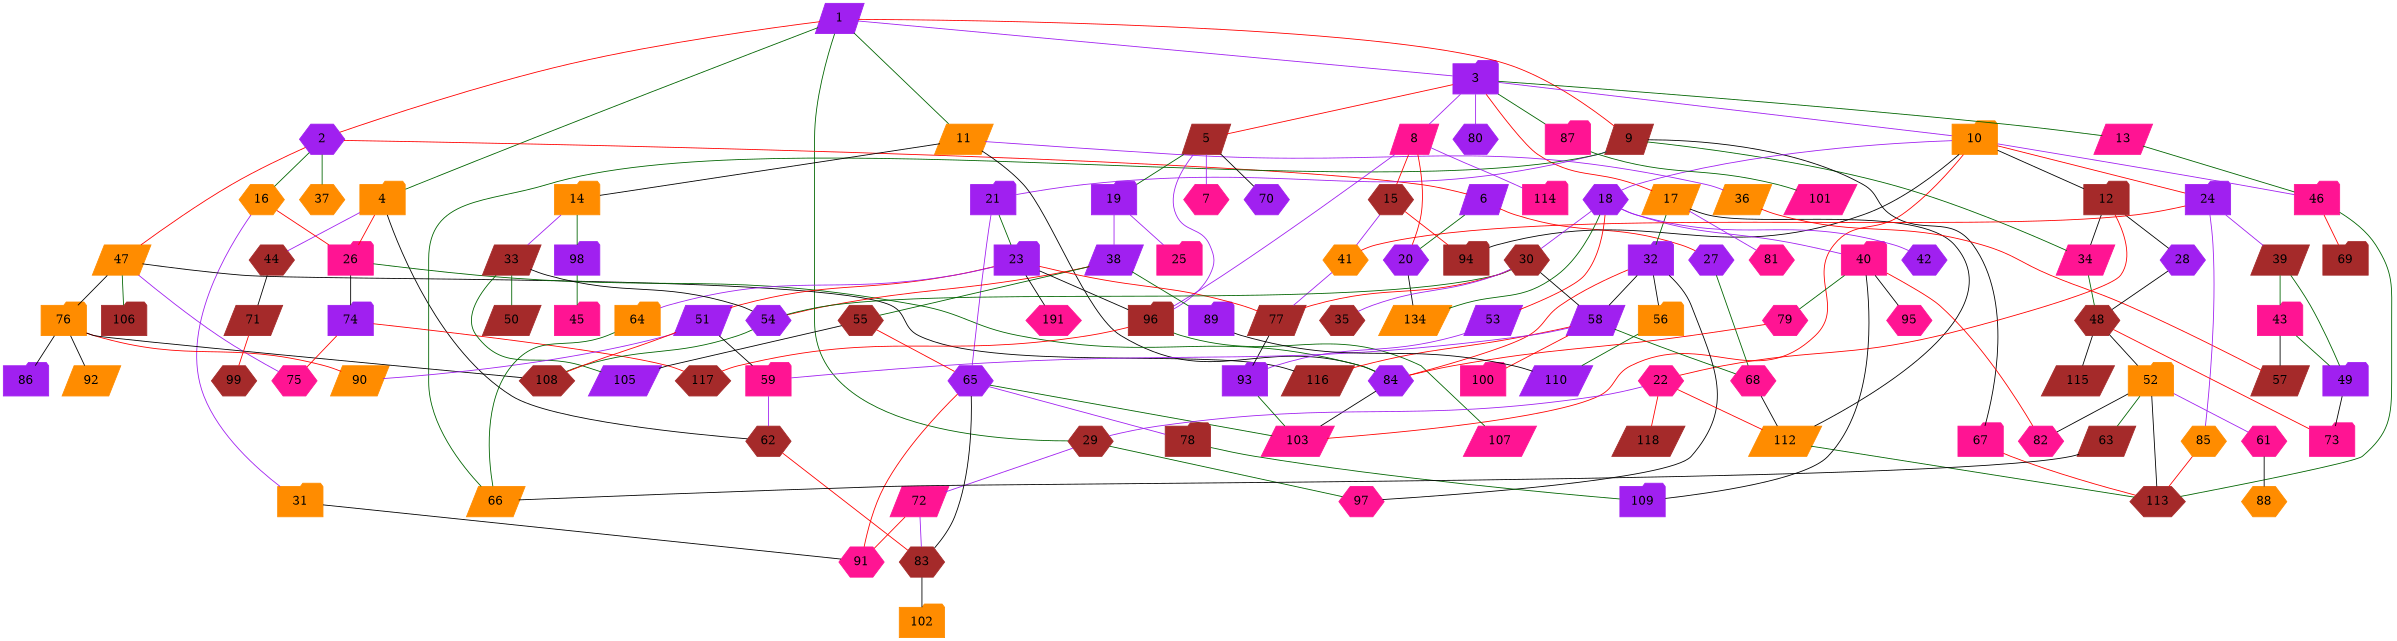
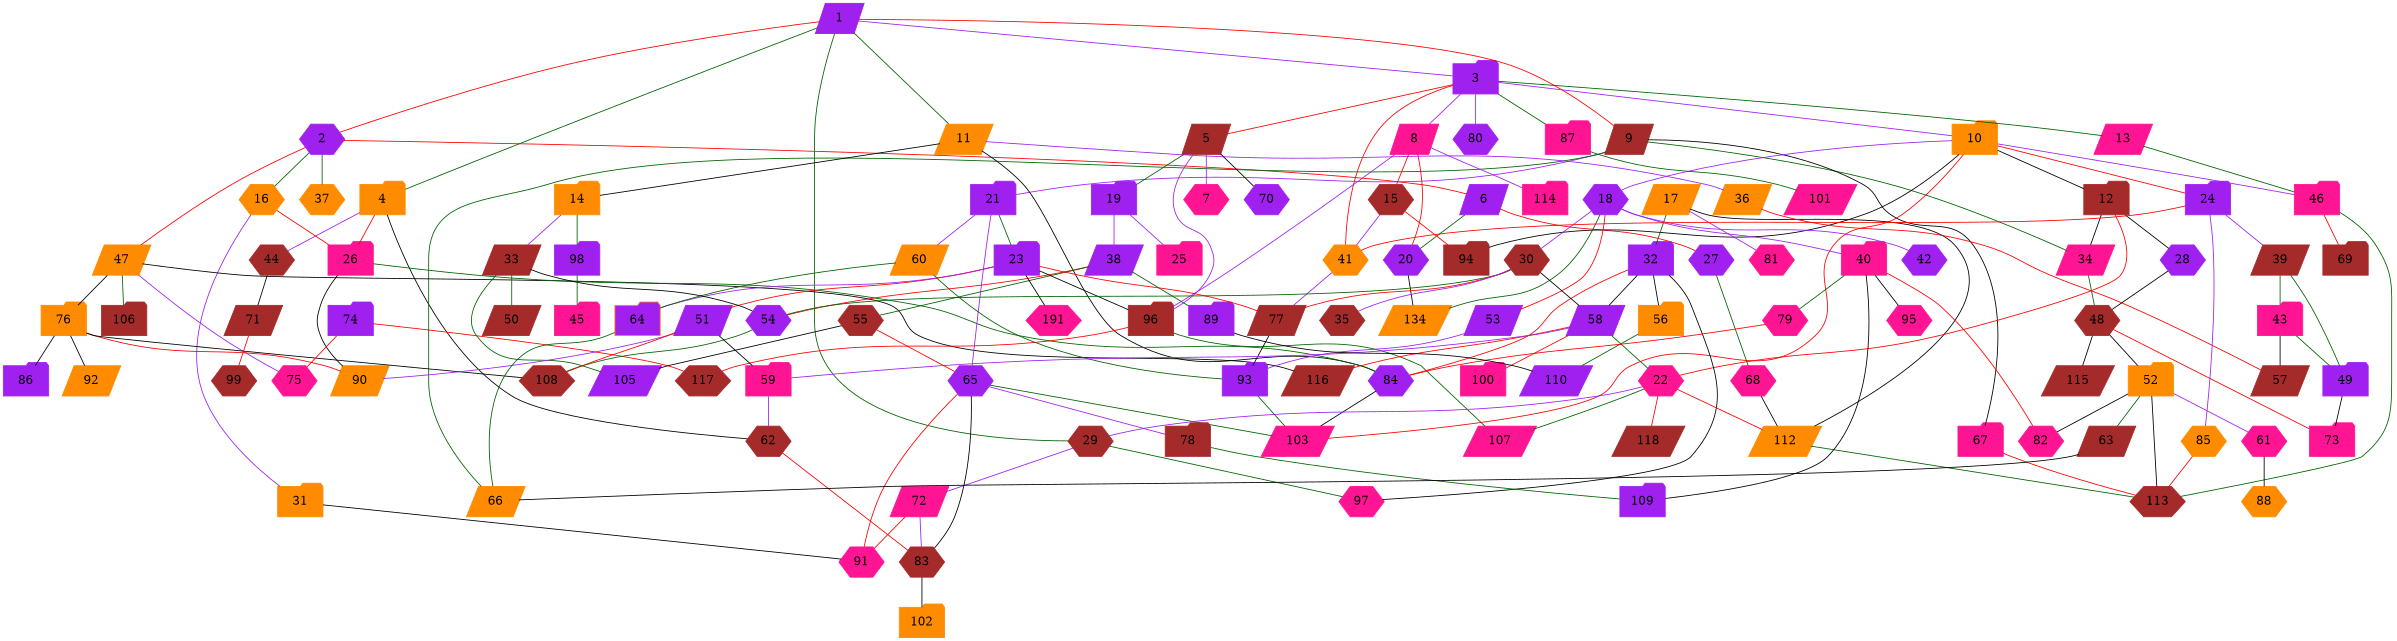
  graph {
    node [color=purple shape=hexagon style=filled]
    edge [color=darkgreen]
    1 [shape=parallelogram]
    2
    3 [shape=folder]
    4 [color=darkorange shape=folder]
    9 [color=brown shape=parallelogram]
    11 [color=darkorange shape=parallelogram]
    29 [color=brown]
    6 [shape=parallelogram]
    16 [color=darkorange]
    37 [color=darkorange]
    47 [color=darkorange shape=parallelogram]
    5 [color=brown shape=parallelogram]
    8 [color=deeppink shape=parallelogram]
    10 [color=darkorange shape=folder]
    13 [color=deeppink shape=parallelogram]
    17 [color=darkorange shape=parallelogram]
    80
    87 [color=deeppink shape=folder]
    26 [color=deeppink shape=folder]
    44 [color=brown]
    62 [color=brown]
    21 [shape=folder]
    34 [color=deeppink shape=parallelogram]
    66 [color=darkorange shape=parallelogram]
    67 [color=deeppink shape=folder]
    14 [color=darkorange shape=folder]
    36 [color=darkorange shape=parallelogram]
    84
    72 [color=deeppink shape=parallelogram]
    97 [color=deeppink]
    20
    27
    31 [color=darkorange shape=folder]
    75 [color=deeppink]
    76 [color=darkorange shape=folder]
    106 [color=brown shape=folder]
    116 [color=brown shape=parallelogram]
    7 [color=deeppink]
    19 [shape=folder]
    70
    96 [color=brown shape=folder]
    15 [color=brown]
    114 [color=deeppink shape=folder]
    12 [color=brown shape=folder]
    18
    24 [shape=folder]
    46 [color=deeppink shape=folder]
    94 [color=brown shape=folder]
    103 [color=deeppink shape=parallelogram]
    32 [shape=folder]
    81 [color=deeppink]
    112 [color=darkorange shape=parallelogram]
    101 [color=deeppink shape=parallelogram]
    74 [shape=folder]
    71 [color=brown shape=parallelogram]
    83 [color=brown]
    25 [color=deeppink shape=folder]
    38 [shape=parallelogram]
    107 [color=deeppink shape=parallelogram]
    117 [color=brown]
    n61 [color=darkorange label=134 shape=parallelogram]
    68 [color=deeppink]
    41 [color=darkorange]
    23 [shape=folder]
+   60 [color=darkorange shape=parallelogram]
    65
    48 [color=brown]
    113 [color=brown]
    22 [color=deeppink]
    28
    30 [color=brown]
    40 [color=deeppink shape=folder]
    42
    53 [shape=parallelogram]
    39 [color=brown shape=parallelogram]
    85 [color=darkorange]
    69 [color=brown shape=folder]
    33 [color=brown shape=parallelogram]
    98 [shape=folder]
    57 [color=brown shape=parallelogram]
    118 [color=brown shape=parallelogram]
    54
    50 [color=brown shape=parallelogram]
    105 [shape=parallelogram]
    45 [color=deeppink shape=folder]
    77 [color=brown shape=parallelogram]
    91 [color=deeppink]
    58 [shape=parallelogram]
    56 [color=darkorange shape=folder]
    35 [color=brown]
    79 [color=deeppink]
    82 [color=deeppink]
    95 [color=deeppink]
    109 [shape=folder]
    93 [shape=folder]
    55 [color=brown]
    89 [shape=folder]
    51 [shape=parallelogram]
-   64 [color=darkorange shape=folder]
+   64 [color=darkorange shape=folder fillcolor=purple]
    n100 [color=deeppink label=191]
    78 [color=brown shape=folder]
    59 [color=deeppink shape=folder]
    90 [color=darkorange shape=parallelogram]
    108 [color=brown]
    43 [color=deeppink shape=folder]
    49 [shape=folder]
    52 [color=darkorange shape=folder]
    73 [color=deeppink shape=folder]
    115 [color=brown shape=parallelogram]
    100 [color=deeppink shape=folder]
    110 [shape=parallelogram]
    99 [color=brown]
    86 [shape=folder]
    92 [color=darkorange shape=parallelogram]
    61 [color=deeppink]
    63 [color=brown shape=parallelogram]
    88 [color=darkorange]
    102 [color=darkorange shape=folder]
    1 -- 2 [color=red]
    1 -- 3 [color=purple]
    1 -- 4
    1 -- 9 [color=red]
    1 -- 11
    1 -- 29
    2 -- 6 [color=red]
    2 -- 16
    2 -- 37
    2 -- 47 [color=red]
    3 -- 5 [color=red]
    3 -- 8 [color=purple]
    3 -- 10 [color=purple]
    3 -- 13
-   3 -- 17 [color=red]
+   3 -- 41 [color=red]
    3 -- 80 [color=purple]
    3 -- 87
    4 -- 26 [color=red]
    4 -- 44 [color=purple]
    4 -- 62 [color=black]
    9 -- 21 [color=purple]
    9 -- 34
    9 -- 66
    9 -- 67 [color=black]
    11 -- 14 [color=black]
    11 -- 36 [color=purple]
    11 -- 84 [color=black]
    29 -- 72 [color=purple]
    29 -- 97
    6 -- 20
    6 -- 27 [color=red]
    16 -- 26 [color=red]
    16 -- 31 [color=purple]
    47 -- 75 [color=purple]
    47 -- 76 [color=black]
    47 -- 106
    47 -- 116 [color=black]
    5 -- 7 [color=purple]
    5 -- 19
    5 -- 70 [color=black]
    5 -- 96 [color=purple]
    8 -- 20 [color=red]
    8 -- 96 [color=purple]
    8 -- 15 [color=red]
    8 -- 114 [color=purple]
    10 -- 12 [color=black]
    10 -- 18 [color=purple]
    10 -- 24 [color=red]
    10 -- 46 [color=purple]
    10 -- 94 [color=black]
    10 -- 103 [color=red]
    13 -- 46
    17 -- 32
    17 -- 81 [color=purple]
    17 -- 112 [color=black]
    87 -- 101
    26 -- 84
-   26 -- 74 [color=black]
+   26 -- 90 [color=black]
    44 -- 71 [color=black]
    62 -- 83 [color=red]
    21 -- 23
+   21 -- 60 [color=purple]
    21 -- 65 [color=purple]
    34 -- 48
    67 -- 113 [color=red]
    14 -- 33 [color=purple]
    14 -- 98
    36 -- 57 [color=red]
    84 -- 103 [color=black]
    72 -- 83 [color=purple]
    72 -- 91 [color=red]
    20 -- n61 [color=black]
    27 -- 68
    31 -- 91 [color=black]
    76 -- 90 [color=red]
    76 -- 108 [color=black]
    76 -- 86 [color=black]
    76 -- 92 [color=black]
    19 -- 25 [color=purple]
    19 -- 38 [color=purple]
    96 -- 107
    96 -- 117 [color=red]
    15 -- 94 [color=red]
    15 -- 41 [color=purple]
    12 -- 34 [color=black]
    12 -- 22 [color=red]
    12 -- 28 [color=black]
    18 -- n61
    18 -- 30 [color=purple]
    18 -- 40 [color=purple]
    18 -- 42 [color=purple]
    18 -- 53 [color=red]
    24 -- 41 [color=red]
    24 -- 39 [color=purple]
    24 -- 85 [color=purple]
    46 -- 113
    46 -- 69 [color=red]
    32 -- 84 [color=red]
    32 -- 97 [color=black]
    32 -- 58 [color=black]
    32 -- 56 [color=black]
    112 -- 113
    74 -- 75 [color=red]
    74 -- 117 [color=red]
    71 -- 99 [color=red]
    83 -- 102 [color=black]
    38 -- 54 [color=red]
    38 -- 55
    38 -- 89
    68 -- 112 [color=black]
    41 -- 77 [color=purple]
    23 -- 96 [color=black]
    23 -- 77 [color=red]
    23 -- 51 [color=red]
    23 -- 64 [color=purple]
    23 -- n100 [color=black]
+   60 -- 93
+   60 -- 64
    65 -- 103
    65 -- 83 [color=black]
    65 -- 91 [color=red]
    65 -- 78 [color=purple]
    48 -- 52 [color=black]
    48 -- 73 [color=red]
    48 -- 115 [color=black]
    22 -- 29 [color=purple]
    22 -- 112 [color=red]
+   22 -- 107
    22 -- 118 [color=red]
    28 -- 48 [color=black]
    30 -- 54
    30 -- 77 [color=red]
    30 -- 58 [color=black]
    30 -- 35 [color=purple]
    40 -- 79
    40 -- 82 [color=red]
    40 -- 95 [color=black]
    40 -- 109 [color=black]
    53 -- 93 [color=purple]
    39 -- 43
    39 -- 49
    85 -- 113 [color=red]
    33 -- 54 [color=black]
    33 -- 50
    33 -- 105
    98 -- 45
    54 -- 108
    77 -- 93 [color=black]
    58 -- 116 [color=red]
-   58 -- 68
+   58 -- 22
    58 -- 59 [color=purple]
    58 -- 100 [color=red]
    56 -- 110
    79 -- 84 [color=red]
    93 -- 103
    55 -- 65 [color=red]
    55 -- 105 [color=black]
    89 -- 110 [color=black]
    51 -- 59 [color=black]
    51 -- 90 [color=purple]
    51 -- 108 [color=red]
    64 -- 66
    78 -- 109
    59 -- 62 [color=purple]
    43 -- 57 [color=black]
    43 -- 49
    49 -- 73 [color=black]
    52 -- 113 [color=black]
    52 -- 82 [color=black]
    52 -- 61 [color=purple]
    52 -- 63
    61 -- 88 [color=black]
    63 -- 66 [color=black]
  }
